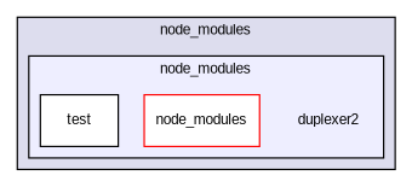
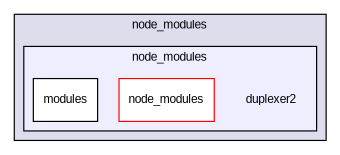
  digraph {
    compound=true
    fontname="Liberation Sans"
    node [fontname="Liberation Sans" fontsize=10 shape=box fillcolor=white style=filled]
    n1 [label=duplexer2 shape=plaintext fillcolor="" style=""]
    n2 [color=red label=node_modules]
-   n3 [color=black label=test]
+   n3 [color=black label=modules]
    subgraph cluster_1 {
      bgcolor="#ddddee"
      fontsize=10
      label=node_modules
      pencolor=black
      subgraph cluster_2 {
        bgcolor="#eeeeff"
        fontsize=10
        pencolor=black
        n1
        n2
        n3
      }
    }
  }
